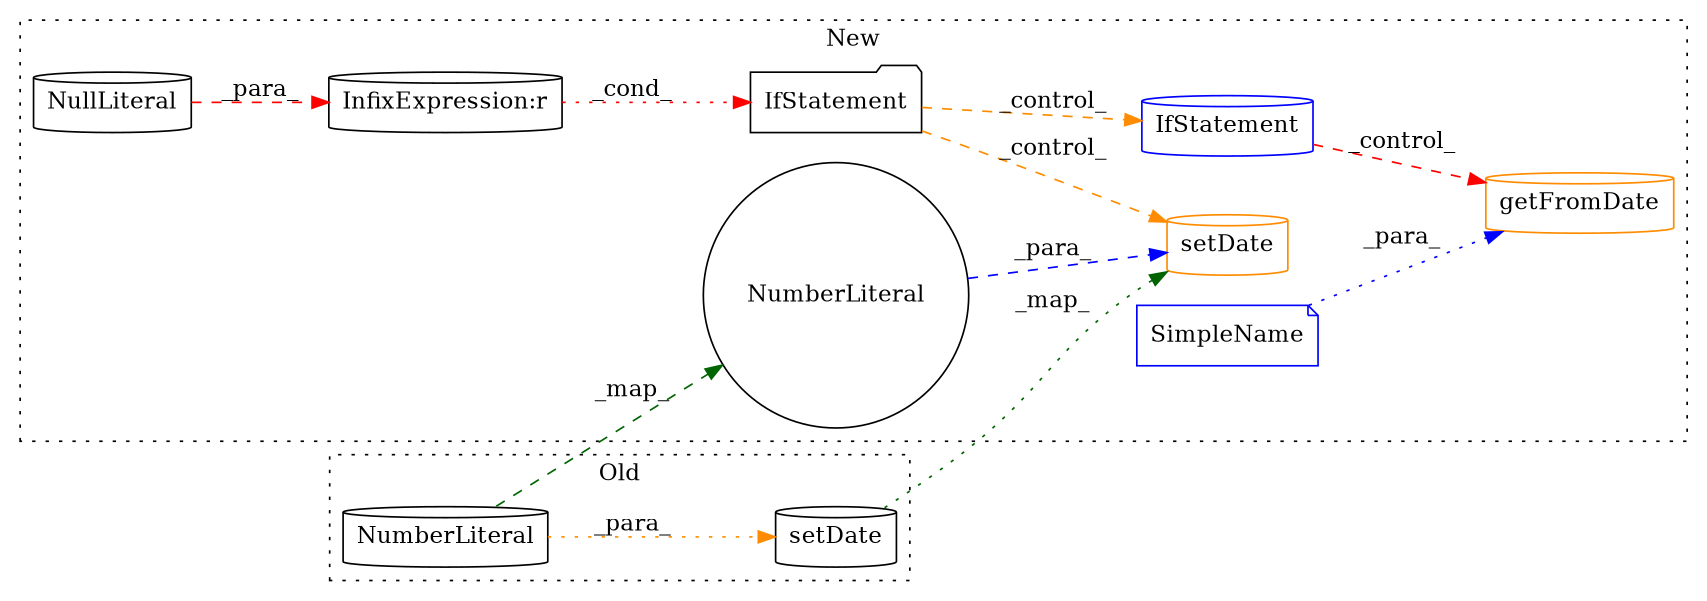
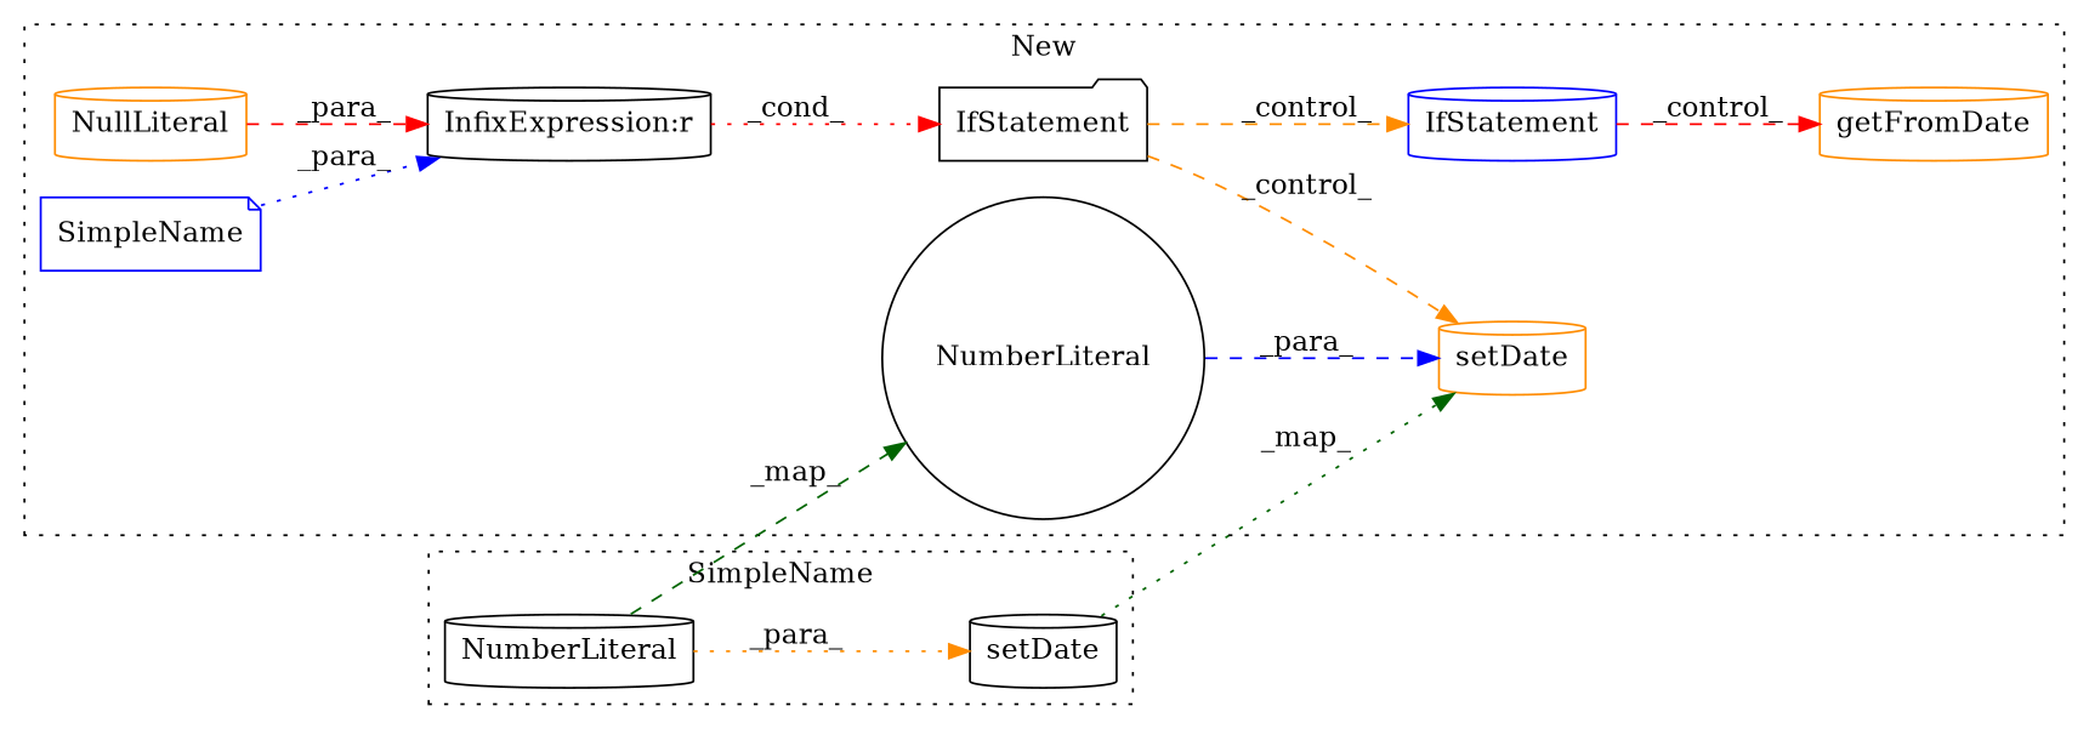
  digraph {
    rankdir=LR
    node [a=32 color=black l="8,1" shape=cylinder]
    edge [color=darkorange style=dashed]
    n1 [label=setDate s="12614,12670"]
    n2 [a=34 l=1 label=NumberLiteral s=12622]
    n3 [color=darkorange label=setDate s="12225,12295"]
    n4 [a=27 l=4 label="InfixExpression:r" s=11597]
-   n5 [a=33 l=4 label=NullLiteral s=11601]
+   n5 [a=33 color=darkorange l=4 label=NullLiteral s=11601]
    n6 [a=25 color=blue l="4,2" label=IfStatement s="11746,11805"]
    n7 [color=darkorange l=13 label=getFromDate s=11869]
    n8 [a=25 l="4,2" label=IfStatement s="11578,11605" shape=folder]
    n9 [a=34 l=1 label=NumberLiteral s=12233 shape=circle]
    n10 [a=42 color=blue l=15 label=SimpleName s=11582 shape=note]
    subgraph cluster_1 {
-     label=Old
+     label=SimpleName
      style=dotted
      n1
      n2
    }
    subgraph cluster_2 {
      label=New
      style=dotted
      n3
      n4
      n5
      n6
      n7
      n8
      n9
      n10
    }
    n1 -> n3 [color=darkgreen label=_map_ style=dotted]
    n2 -> n1 [label=_para_ style=dotted]
    n2 -> n9 [color=darkgreen label=_map_]
    n4 -> n8 [color=red label=_cond_ style=dotted]
    n5 -> n4 [color=red label=_para_]
    n6 -> n7 [color=red label=_control_]
    n8 -> n3 [label=_control_]
    n8 -> n6 [label=_control_]
    n9 -> n3 [color=blue label=_para_]
-   n10 -> n7 [color=blue label=_para_ style=dotted]
+   n10 -> n4 [color=blue label=_para_ style=dotted]
  }
